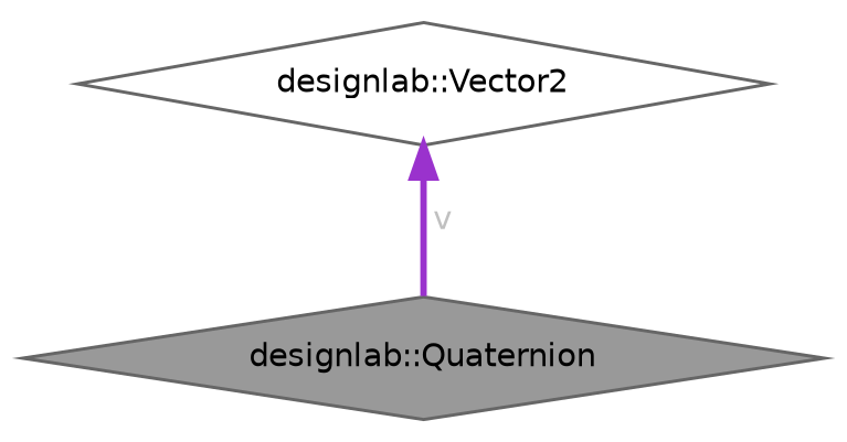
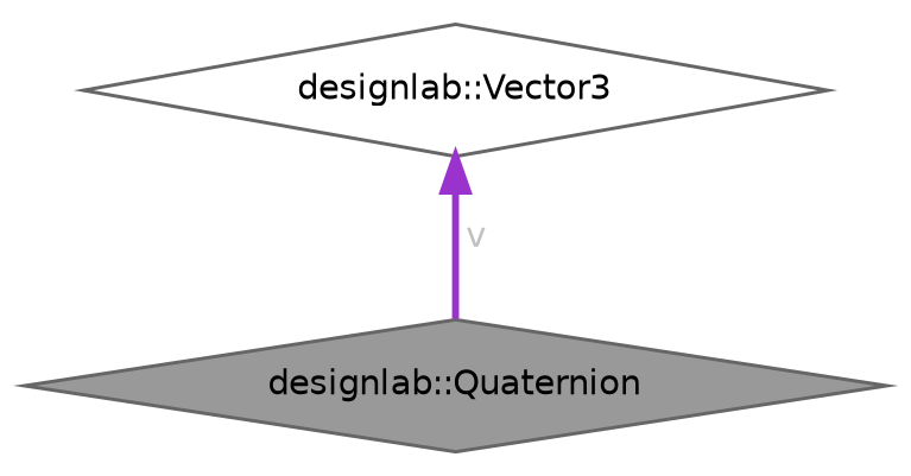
  digraph {
    node [color=gray40 fontname=Helvetica fontsize=10 shape=diamond style=filled]
    n1 [fillcolor=grey60 fontcolor=black height=0.2 label="designlab::Quaternion" width=0.4]
-   n2 [fillcolor=white height=0.2 label="designlab::Vector2" width=0.4]
+   n2 [fillcolor=white height=0.2 label="designlab::Vector3" width=0.4]
    n2 -> n1 [color=darkorchid3 dir=back fontcolor=grey fontname=Helvetica fontsize=10 label=" v" labelfontname=Helvetica labelfontsize=10 style=bold]
  }
